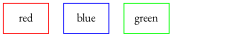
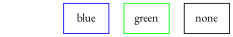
  digraph {
    fontname="EB Garamond"
    node [shape=box fontname="EB Garamond"]
-   red [color=red]
    blue [color=blue]
    green [color=green]
+   none
  }
